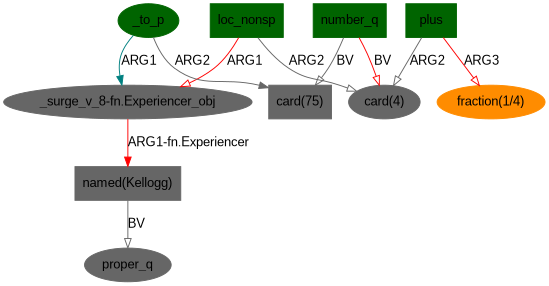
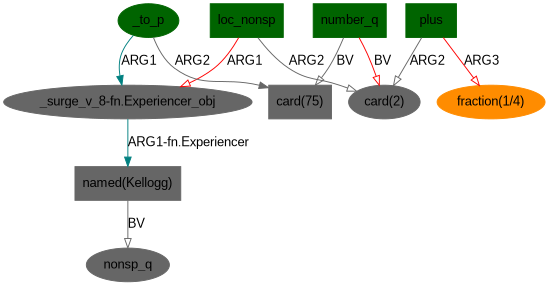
  digraph {
    fontname="Liberation Sans"
    node [color=gray40 fontname="Liberation Sans" shape=box style=filled]
    edge [arrowhead=onormal color=gray40 fontname="Liberation Sans"]
    loc_nonsp [color=darkgreen]
    n2 [label="_surge_v_8-fn.Experiencer_obj" shape=ellipse]
-   "card(4)" [shape=ellipse]
+   "card(4)" [shape=ellipse label="card(2)"]
    "named(Kellogg)"
-   proper_q [shape=ellipse]
+   proper_q [shape=ellipse label=nonsp_q]
    plus [color=darkgreen]
    "fraction(1/4)" [color=darkorange shape=ellipse]
    number_q [color=darkgreen]
    "card(75)"
    _to_p [color=darkgreen shape=ellipse]
    loc_nonsp -> n2 [color=red label=ARG1]
    loc_nonsp -> "card(4)" [label=ARG2]
-   n2 -> "named(Kellogg)" [arrowhead=normal color=red label="ARG1-fn.Experiencer"]
+   n2 -> "named(Kellogg)" [arrowhead=normal color=teal label="ARG1-fn.Experiencer"]
    "named(Kellogg)" -> proper_q [label=BV]
    plus -> "card(4)" [label=ARG2]
    plus -> "fraction(1/4)" [color=red label=ARG3]
    number_q -> "card(4)" [color=red label=BV]
    number_q -> "card(75)" [label=BV]
    _to_p -> n2 [arrowhead=normal color=teal label=ARG1]
    _to_p -> "card(75)" [arrowhead=normal label=ARG2]
  }
